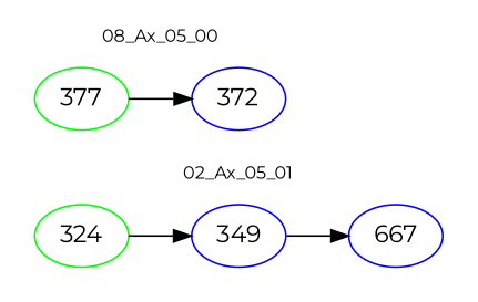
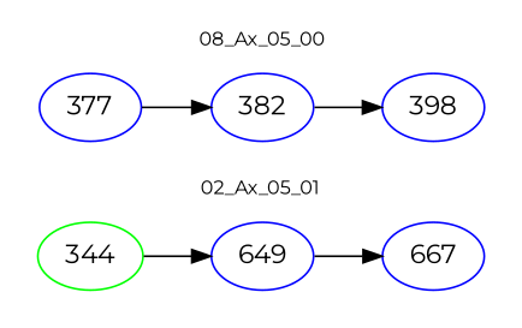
  digraph {
    fontname=Montserrat
    rankdir=LR
    node [color=blue fontname=Montserrat]
    edge [color=black fontname=Montserrat]
-   n1 [color=green label=324]
-   n2 [label=349]
+   n1 [color=green label=344]
+   n2 [label=649]
    n3 [label=667]
-   n4 [color=green label=377]
-   n5 [label=372]
+   n4 [label=377]
+   n5 [label=382]
+   n6 [label=398]
    subgraph cluster_1 {
      color=white
      fontsize=10
      label="02_Ax_05_01"
      n1
      n2
      n3
    }
    subgraph cluster_2 {
      color=white
      fontsize=10
      label="08_Ax_05_00"
      n4
      n5
+     n6
    }
    n1 -> n2
    n2 -> n3
    n4 -> n5
+   n5 -> n6
  }
